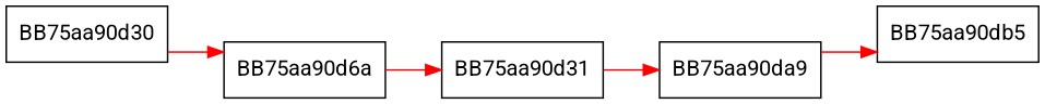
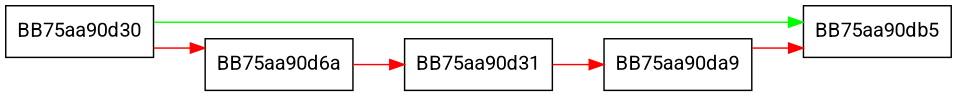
  digraph {
    fontname=Roboto
    rankdir=LR
    splines=ortho
    node [fontname=Roboto shape=box]
    edge [color=red fontname=Roboto]
    BB75aa90d30
    BB75aa90db5
    BB75aa90d6a
    n4 [label=BB75aa90d31]
    BB75aa90da9
+   BB75aa90d30 -> BB75aa90db5 [color=green]
    BB75aa90d30 -> BB75aa90d6a
    BB75aa90d6a -> n4
    n4 -> BB75aa90da9
    BB75aa90da9 -> BB75aa90db5
  }
